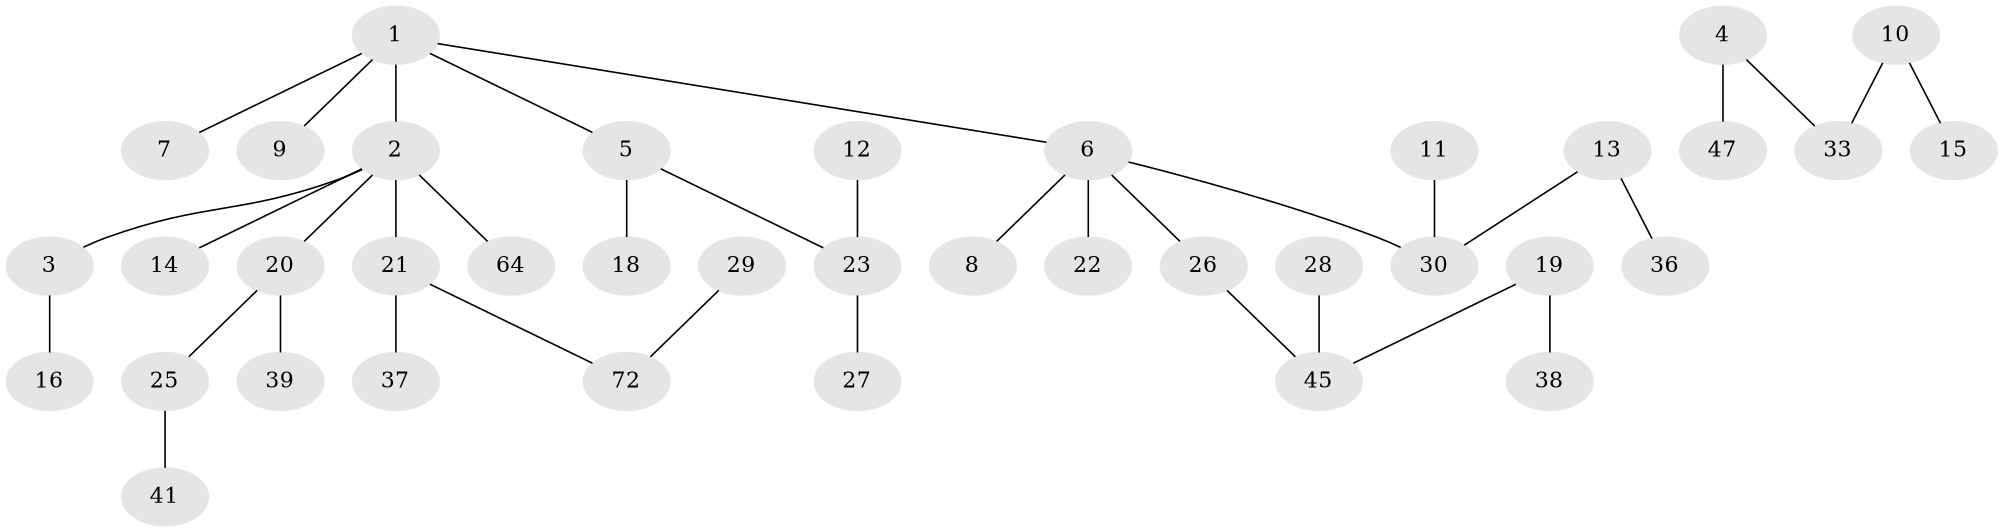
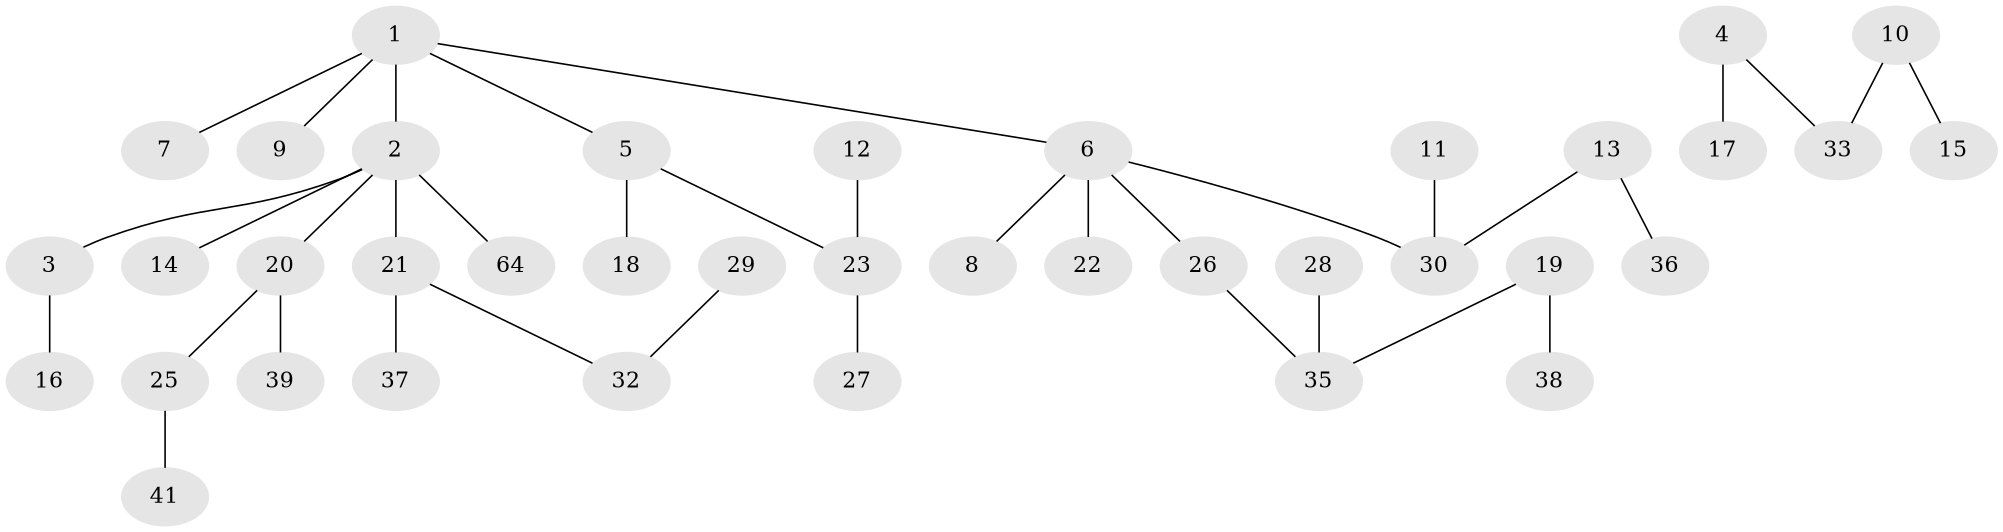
  graph {
    node [color=gray90 style=filled]
    edge [weight=1.0]
    1
    2
    5
    6
    7
    9
    3
    14
    20
    21
    n11 [label=64]
    4
-   17 [label=47]
+   17
    33
    18
    23
    8
    22
    26
    30
    16
    25
    39
-   32 [label=72]
+   32
    37
    27
-   35 [label=45]
+   35
    10
    15
    11
    12
    13
    36
    19
    38
    n36 [label=41]
    28
    29
    1 -- 2
    1 -- 5
    1 -- 6
    1 -- 7
    1 -- 9
    2 -- 3
    2 -- 14
    2 -- 20
    2 -- 21
    2 -- n11
    5 -- 18
    5 -- 23
    6 -- 8
    6 -- 22
    6 -- 26
    6 -- 30
    3 -- 16
    20 -- 25
    20 -- 39
    21 -- 32
    21 -- 37
    4 -- 17
    4 -- 33
    23 -- 27
    26 -- 35
    25 -- n36
    10 -- 33
    10 -- 15
    11 -- 30
    12 -- 23
    13 -- 30
    13 -- 36
    19 -- 35
    19 -- 38
    28 -- 35
    29 -- 32
  }
